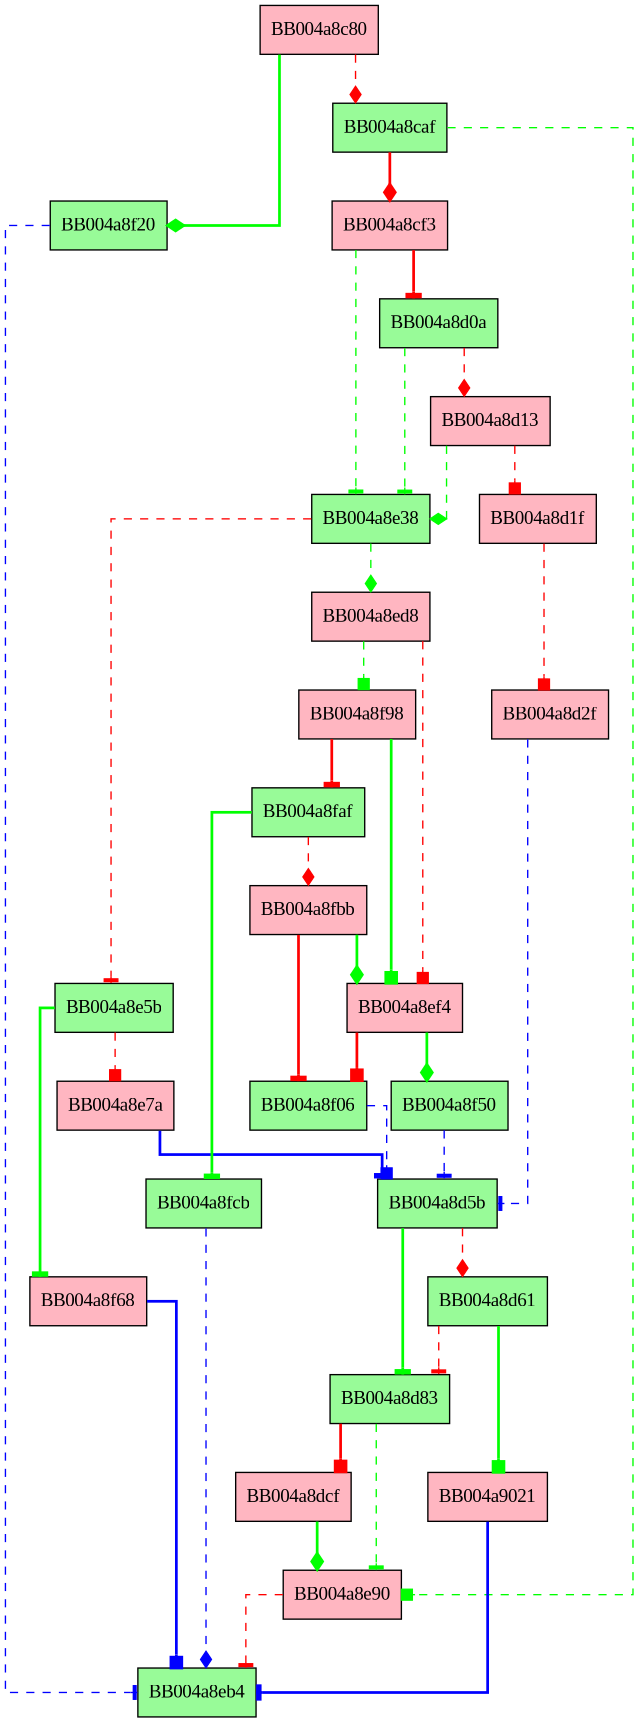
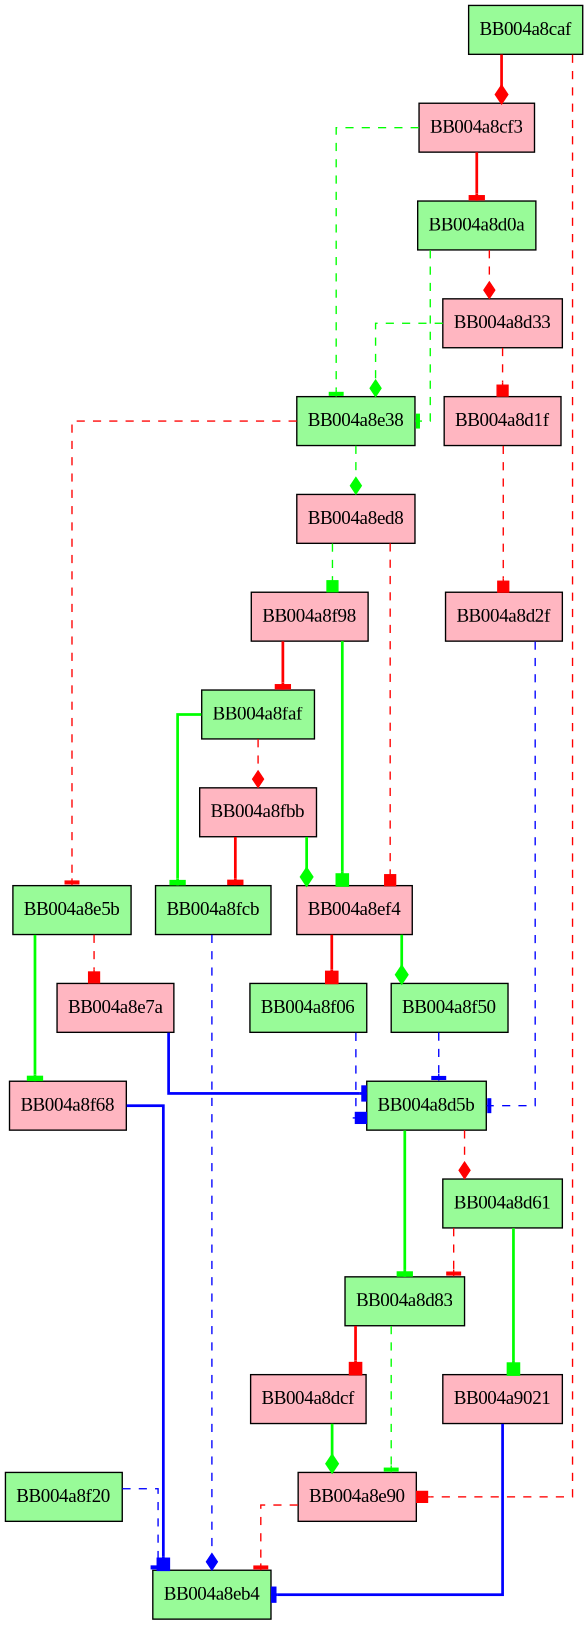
  digraph {
    fontname="Liberation Serif"
    splines=ortho
    node [fillcolor=lightpink fontname="Liberation Serif" shape=box style=filled]
    edge [arrowhead=tee color=red fontname="Liberation Serif" style=dashed]
    BB004a8f20 [fillcolor=palegreen]
-   BB004a8c80
    BB004a8caf [fillcolor=palegreen]
    BB004a8eb4 [fillcolor=palegreen]
    BB004a8e90
    BB004a8cf3
    BB004a8e38 [fillcolor=palegreen]
    BB004a8d0a [fillcolor=palegreen]
    BB004a8ed8
    BB004a8e5b [fillcolor=palegreen]
-   BB004a8d13
+   BB004a8d13 [label=BB004a8d33]
    BB004a8f98
    BB004a8ef4
    BB004a8f68
    BB004a8e7a
    BB004a8d1f
    BB004a8d2f
    BB004a8d5b [fillcolor=palegreen]
    BB004a8d83 [fillcolor=palegreen]
    BB004a8d61 [fillcolor=palegreen]
    BB004a8dcf
    BB004a9021
    BB004a8faf [fillcolor=palegreen]
    BB004a8f50 [fillcolor=palegreen]
    BB004a8f06 [fillcolor=palegreen]
    BB004a8fcb [fillcolor=palegreen]
    BB004a8fbb
    BB004a8f20 -> BB004a8eb4 [color=blue]
-   BB004a8c80 -> BB004a8f20 [arrowhead=diamond color=green style=bold]
-   BB004a8c80 -> BB004a8caf [arrowhead=diamond]
-   BB004a8caf -> BB004a8e90 [arrowhead=box color=green]
+   BB004a8caf -> BB004a8e90 [arrowhead=box]
    BB004a8caf -> BB004a8cf3 [arrowhead=diamond style=bold]
    BB004a8e90 -> BB004a8eb4
    BB004a8cf3 -> BB004a8e38 [color=green]
    BB004a8cf3 -> BB004a8d0a [style=bold]
    BB004a8e38 -> BB004a8ed8 [arrowhead=diamond color=green]
    BB004a8e38 -> BB004a8e5b
    BB004a8d0a -> BB004a8e38 [color=green]
    BB004a8d0a -> BB004a8d13 [arrowhead=diamond]
    BB004a8ed8 -> BB004a8f98 [arrowhead=box color=green]
    BB004a8ed8 -> BB004a8ef4 [arrowhead=box]
    BB004a8e5b -> BB004a8f68 [color=green style=bold]
    BB004a8e5b -> BB004a8e7a [arrowhead=box]
    BB004a8d13 -> BB004a8e38 [arrowhead=diamond color=green]
    BB004a8d13 -> BB004a8d1f [arrowhead=box]
    BB004a8f98 -> BB004a8ef4 [arrowhead=box color=green style=bold]
    BB004a8f98 -> BB004a8faf [style=bold]
    BB004a8ef4 -> BB004a8f50 [arrowhead=diamond color=green style=bold]
    BB004a8ef4 -> BB004a8f06 [arrowhead=box style=bold]
    BB004a8f68 -> BB004a8eb4 [arrowhead=box color=blue style=bold]
    BB004a8e7a -> BB004a8d5b [color=blue style=bold]
    BB004a8d1f -> BB004a8d2f [arrowhead=box]
    BB004a8d2f -> BB004a8d5b [color=blue]
    BB004a8d5b -> BB004a8d83 [color=green style=bold]
    BB004a8d5b -> BB004a8d61 [arrowhead=diamond]
    BB004a8d83 -> BB004a8e90 [color=green]
    BB004a8d83 -> BB004a8dcf [arrowhead=box style=bold]
    BB004a8d61 -> BB004a8d83
    BB004a8d61 -> BB004a9021 [arrowhead=box color=green style=bold]
    BB004a8dcf -> BB004a8e90 [arrowhead=diamond color=green style=bold]
    BB004a9021 -> BB004a8eb4 [color=blue style=bold]
    BB004a8faf -> BB004a8fcb [color=green style=bold]
    BB004a8faf -> BB004a8fbb [arrowhead=diamond]
    BB004a8f50 -> BB004a8d5b [color=blue]
    BB004a8f06 -> BB004a8d5b [arrowhead=box color=blue]
    BB004a8fcb -> BB004a8eb4 [arrowhead=diamond color=blue]
    BB004a8fbb -> BB004a8ef4 [arrowhead=diamond color=green style=bold]
-   BB004a8fbb -> BB004a8f06 [style=bold]
+   BB004a8fbb -> BB004a8fcb [style=bold]
  }
